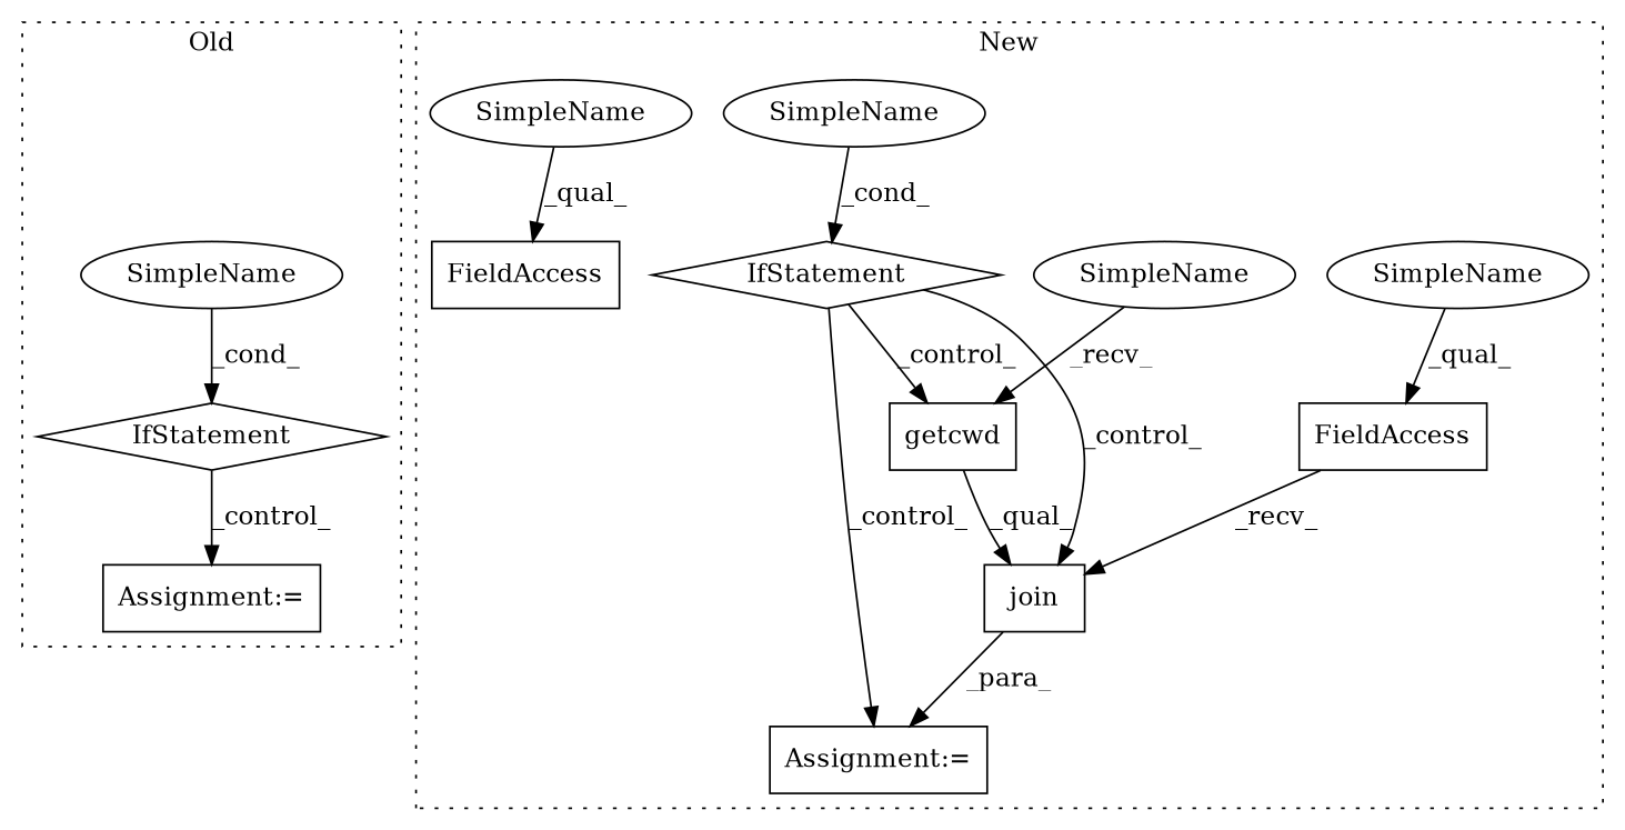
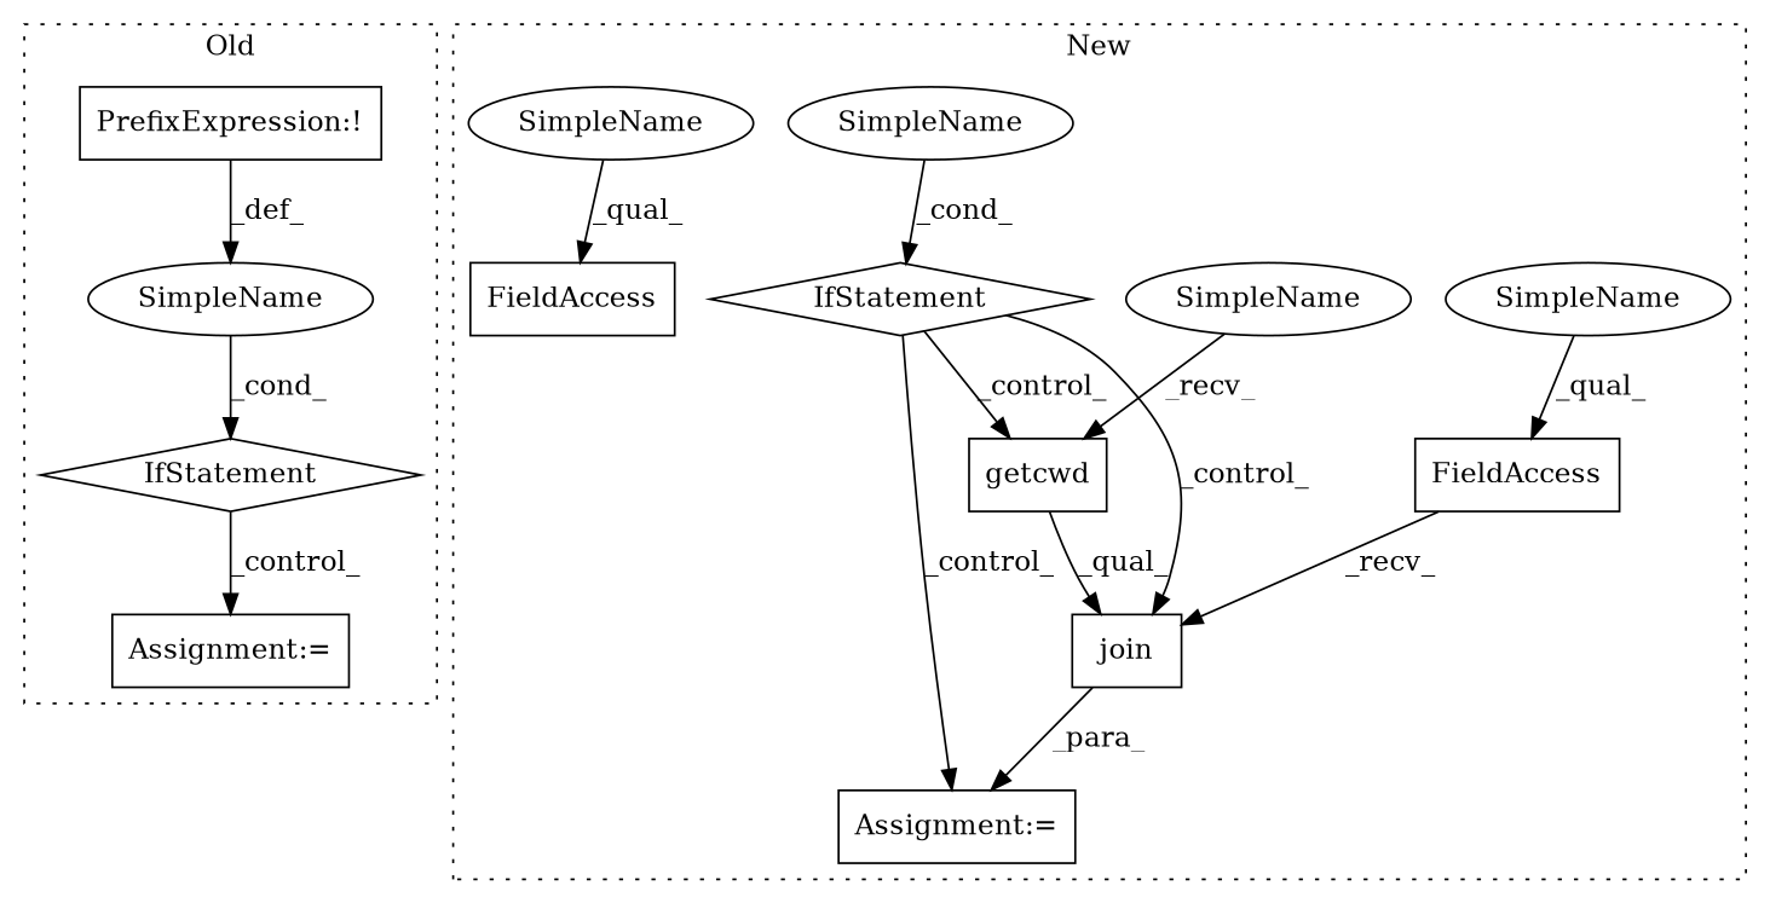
  digraph {
    node [a=42 l=1 shape=box]
    n1 [a=25 l="4,2" label=IfStatement s="10473,10522" shape=diamond]
    n2 [label=SimpleName shape=ellipse l=""]
    n3 [a=7 label="Assignment:=" s=10542]
+   n4 [a=38 label="PrefixExpression:!" s=10477]
    n5 [a=32 l=8 label=getcwd s=10599]
    n6 [a=7 label="Assignment:=" s=10566]
    n7 [a=22 l=7 label=FieldAccess s=10567]
    n8 [a=22 l=7 label=FieldAccess s=10583]
    n9 [a=25 l="4,2" label=IfStatement s="10516,10546" shape=diamond]
    n10 [label=SimpleName shape=ellipse l=""]
    n11 [a=32 l="5,1" label=join s="10591,10618"]
    n12 [l=2 label=SimpleName s=10583 shape=ellipse]
    n13 [l=2 label=SimpleName s=10596 shape=ellipse]
    n14 [l=2 label=SimpleName s=10567 shape=ellipse]
    subgraph cluster_1 {
      label=Old
      style=dotted
      n1
      n2
      n3
+     n4
    }
    subgraph cluster_2 {
      label=New
      style=dotted
      n5
      n6
      n7
      n8
      n9
      n10
      n11
      n12
      n13
      n14
    }
    n1 -> n3 [label=_control_]
    n2 -> n1 [label=_cond_]
+   n4 -> n2 [label=_def_]
    n5 -> n11 [label=_qual_]
    n8 -> n11 [label=_recv_]
    n9 -> n5 [label=_control_]
    n9 -> n6 [label=_control_]
    n9 -> n11 [label=_control_]
    n10 -> n9 [label=_cond_]
    n11 -> n6 [label=_para_]
    n12 -> n8 [label=_qual_]
    n13 -> n5 [label=_recv_]
    n14 -> n7 [label=_qual_]
  }
